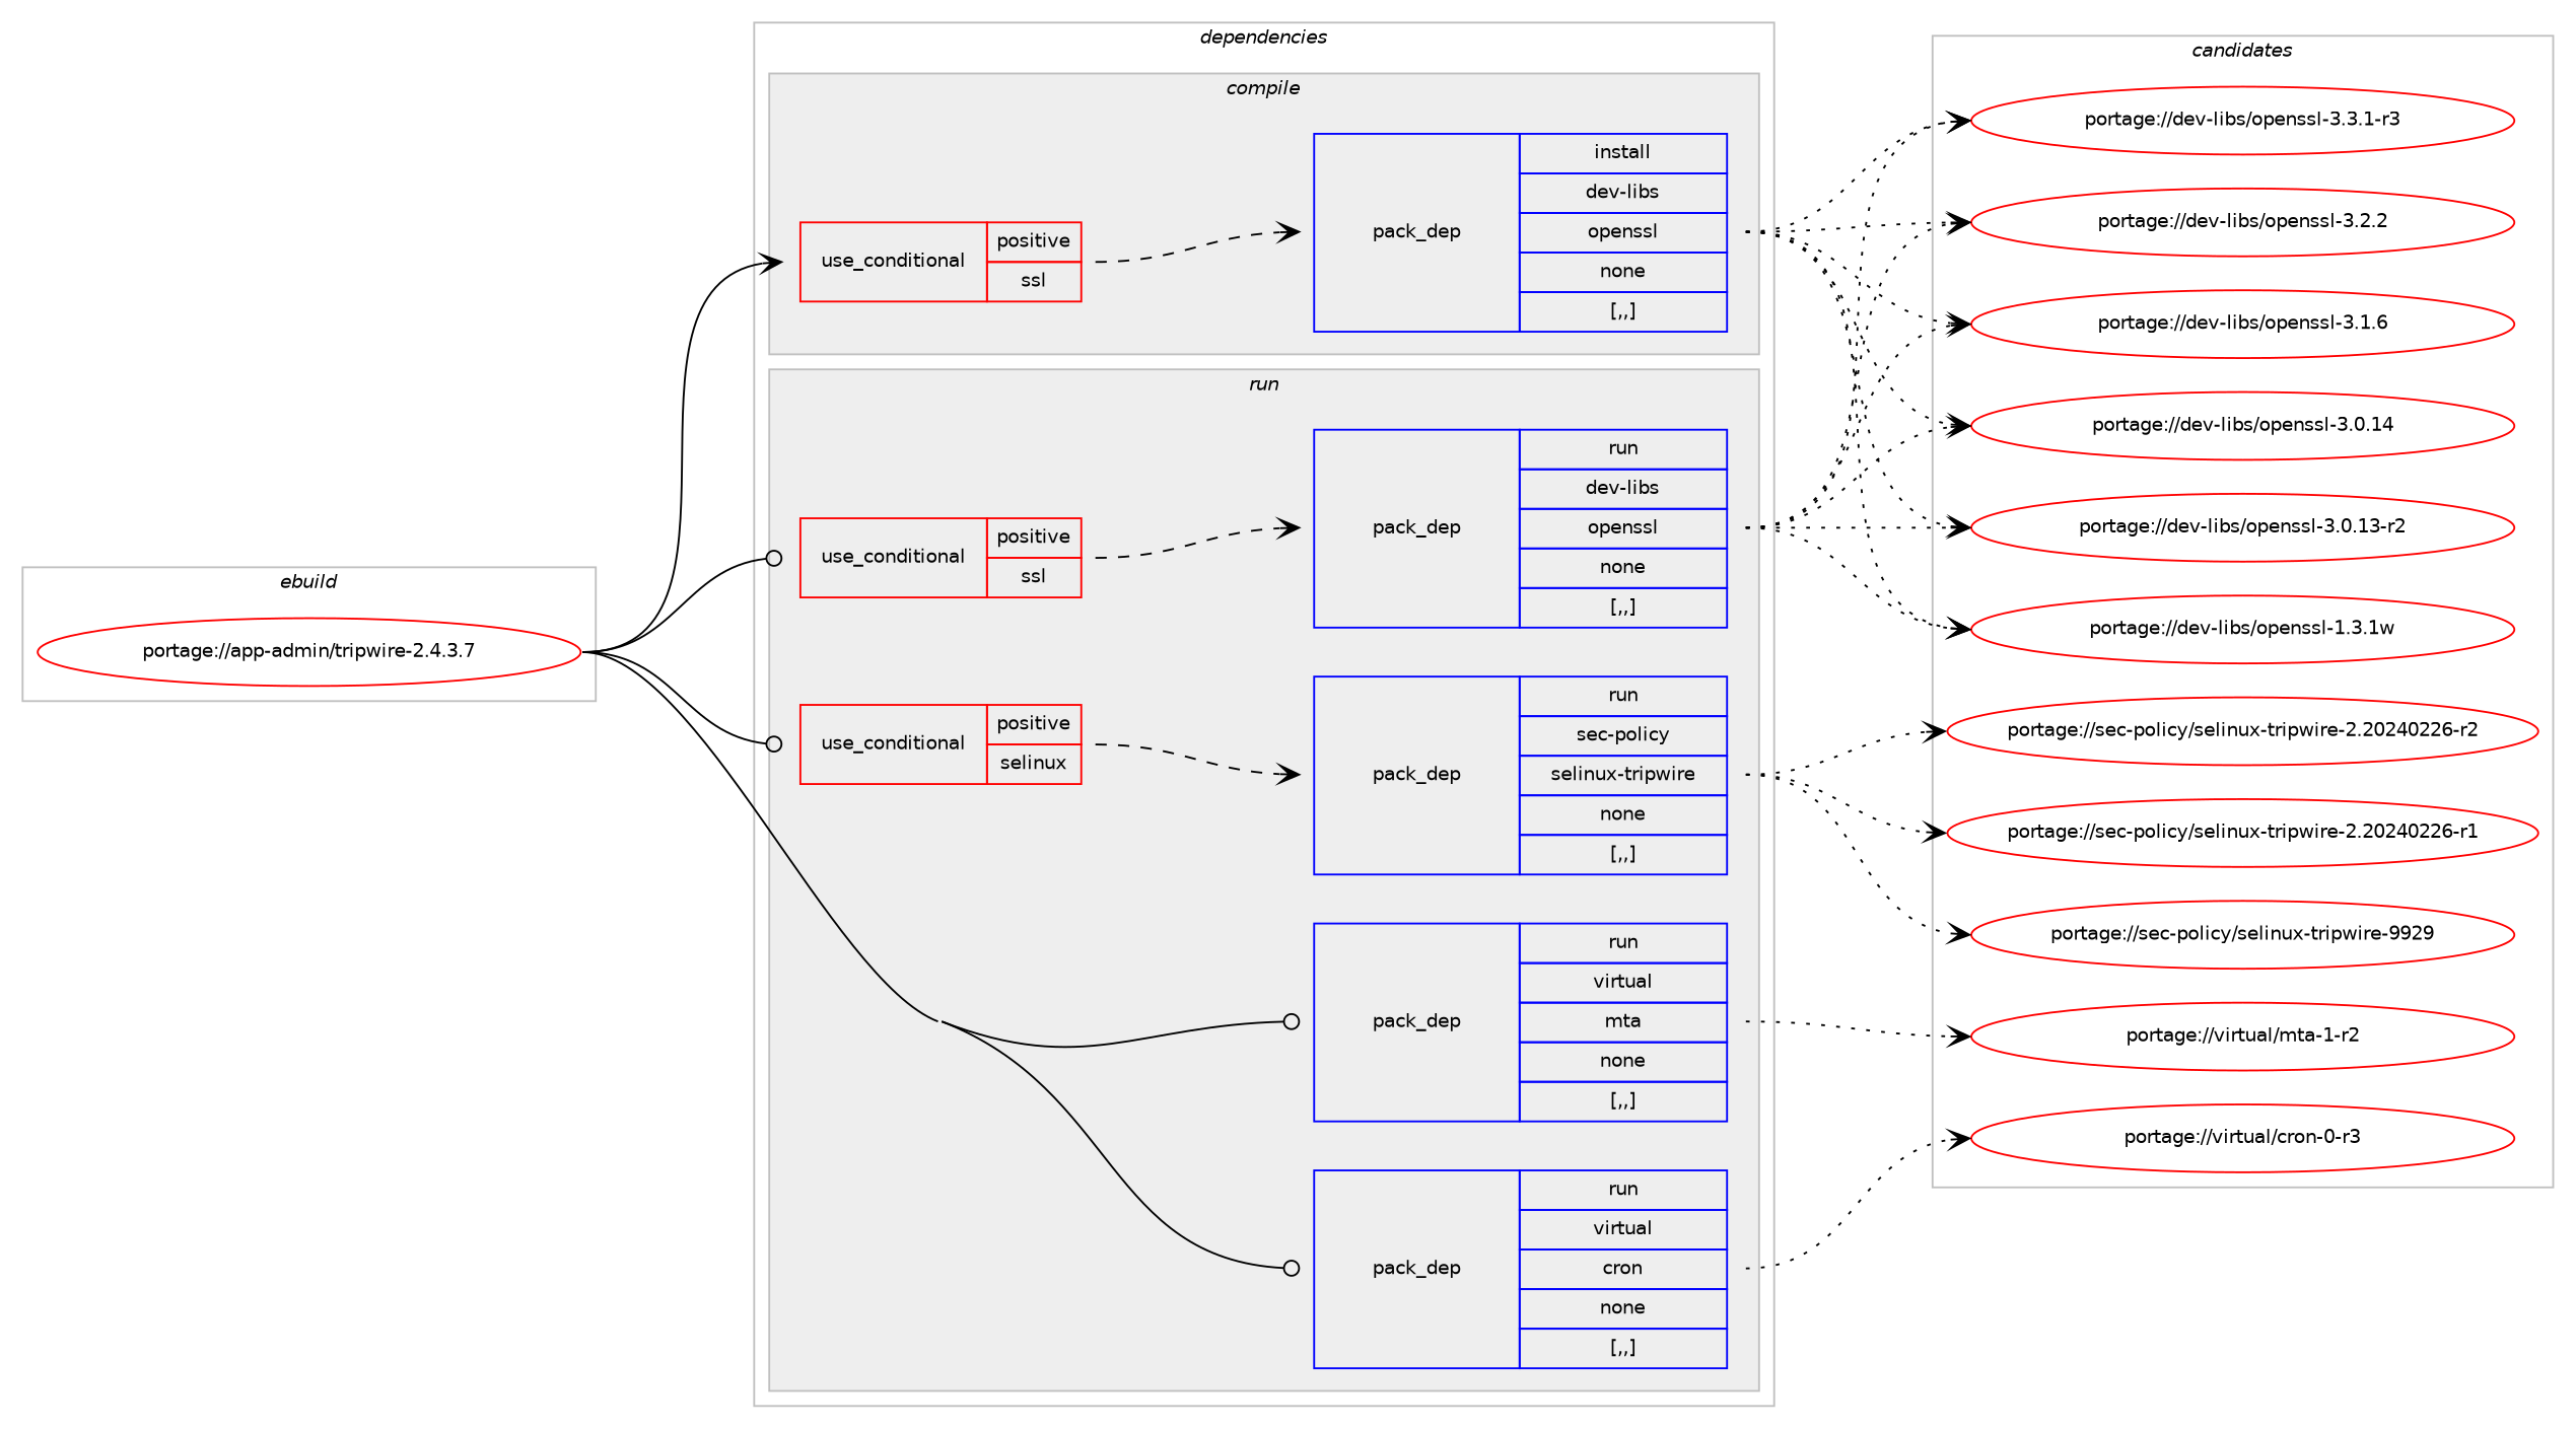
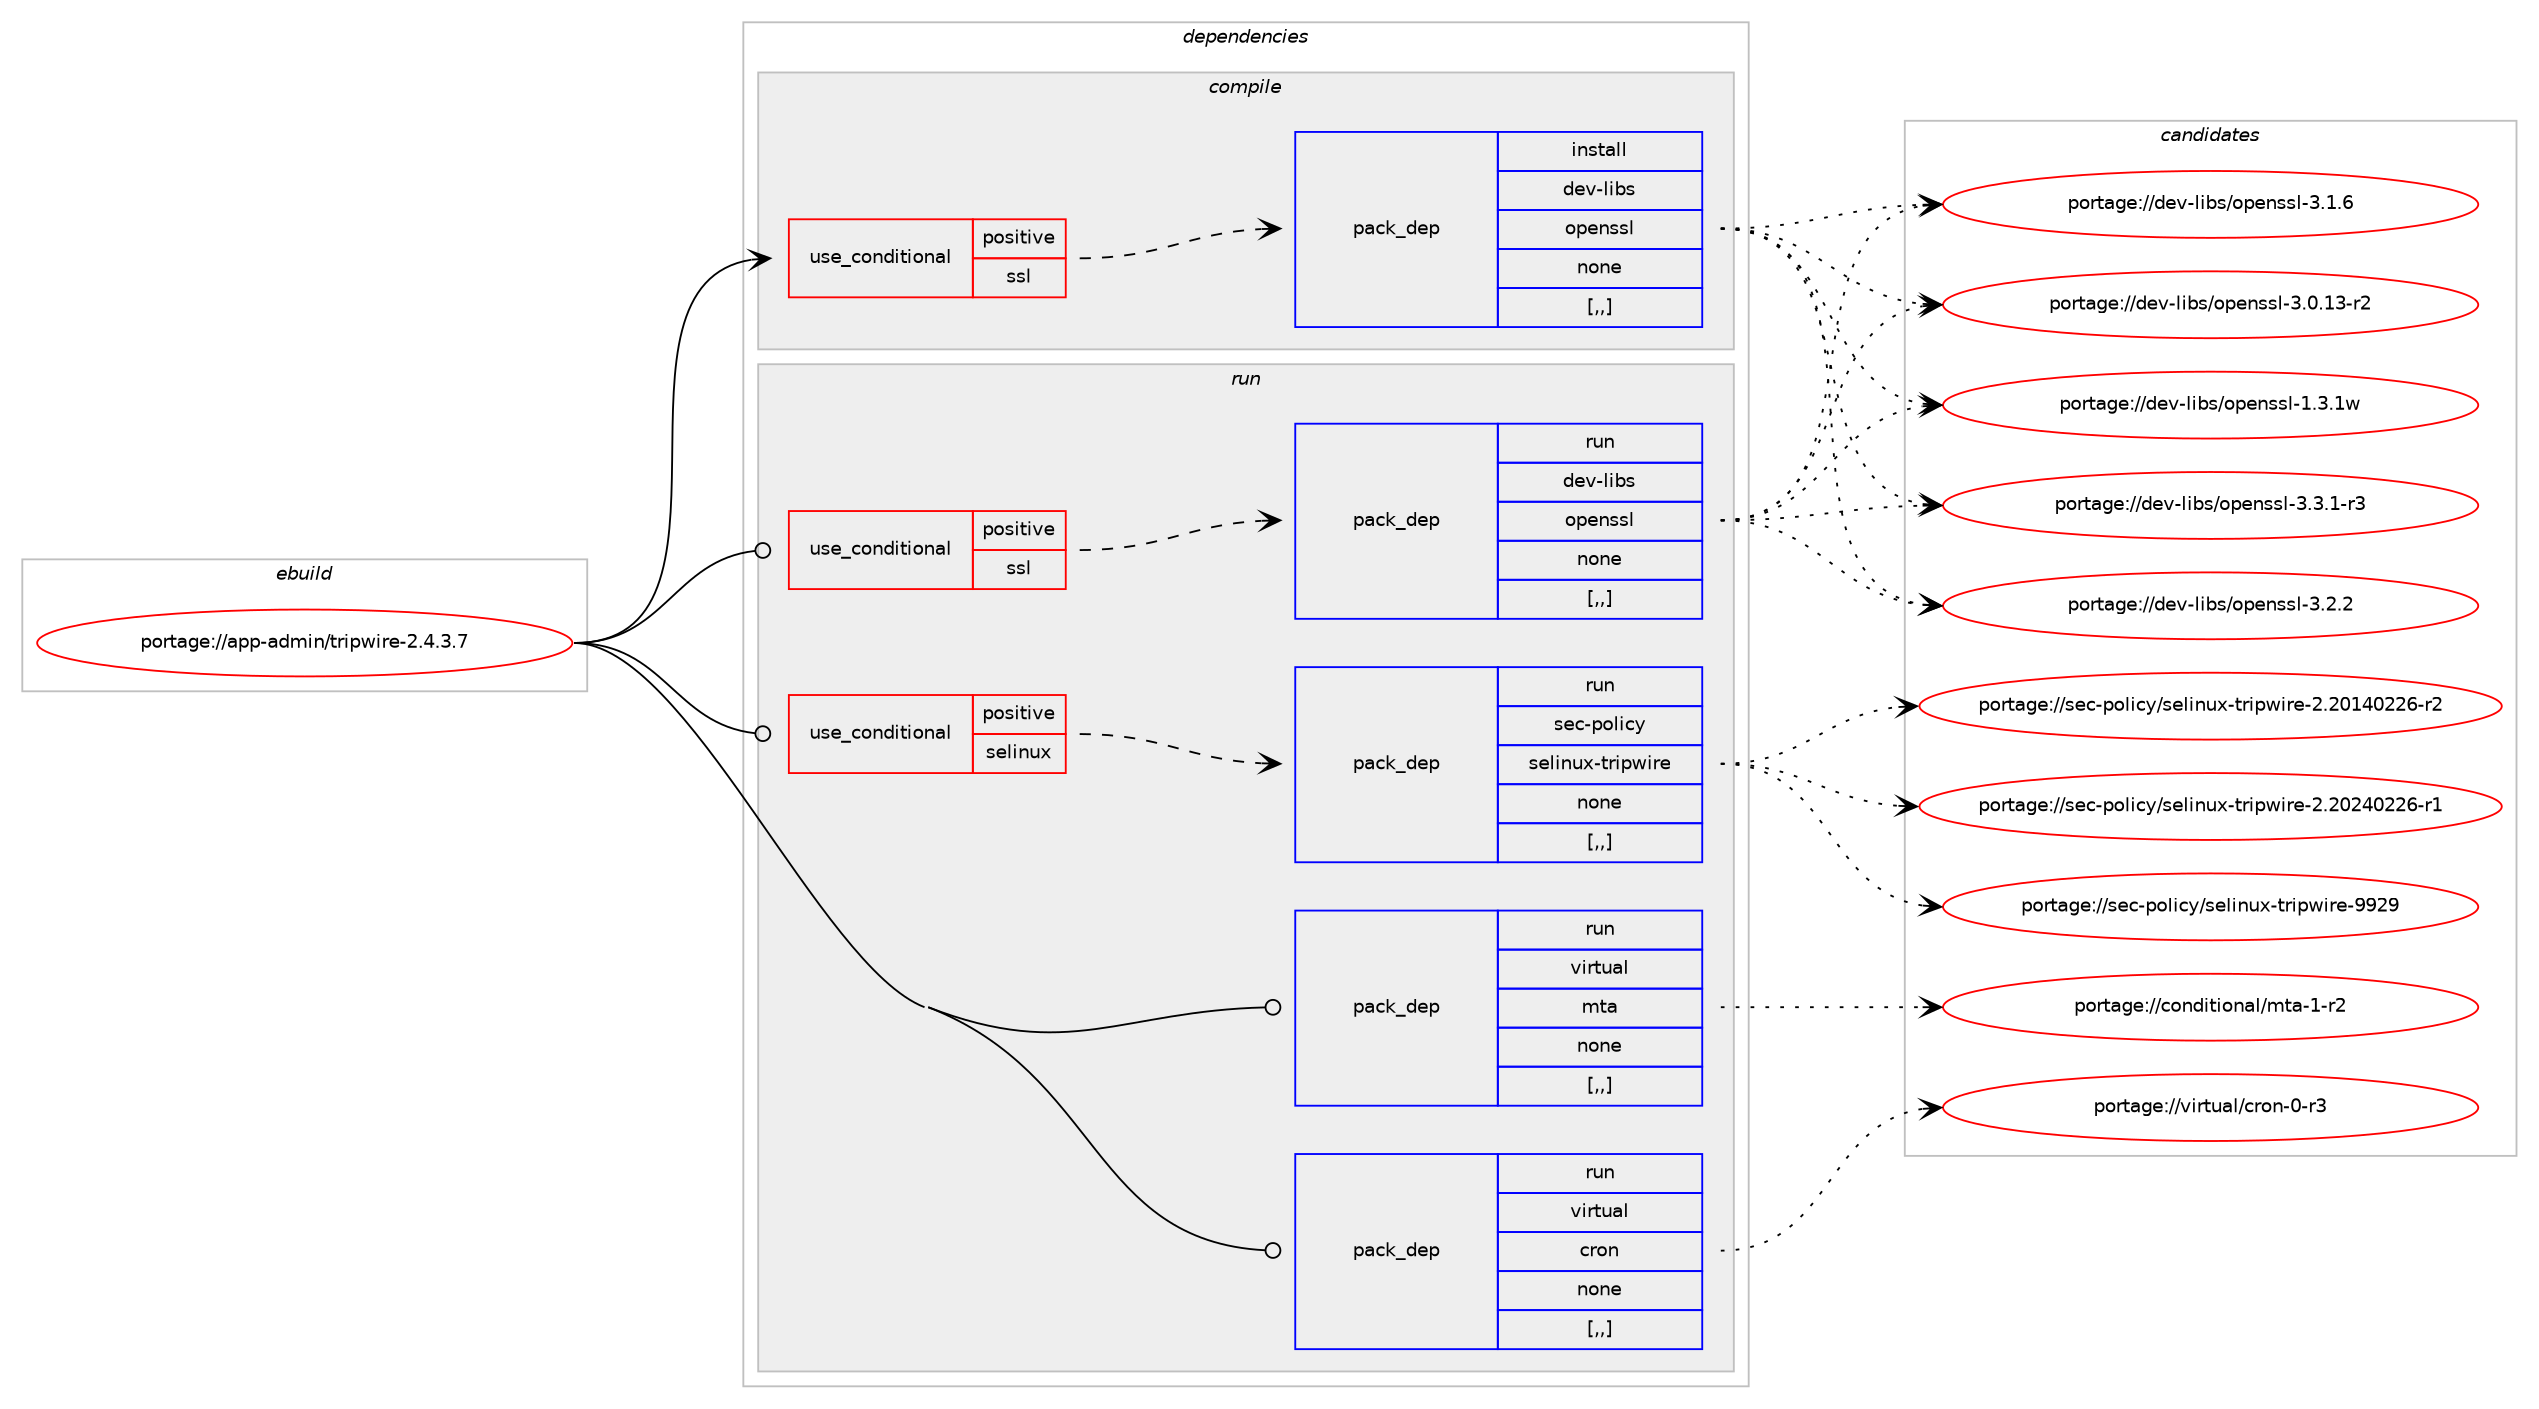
  digraph {
    compound=true
    concentrate=true
    fontname=Helvetica
    fontsize=10
    newrank=true
    rankdir=LR
    ranksep=1.5
    node [color=red fontname=Helvetica fontsize=10]
    edge [arrowhead=vee headport=w style=dotted tailport=e weight=100]
    n1 [label="portage://app-admin/tripwire-2.4.3.7" width=4]
    n2 [color=blue label=<<TABLE BORDER="0" CELLBORDER="1" CELLSPACING="0" CELLPADDING="4" WIDTH="220"><TR><TD ROWSPAN="6" CELLPADDING="30">pack_dep</TD></TR><TR><TD WIDTH="110">install</TD></TR><TR><TD>dev-libs</TD></TR><TR><TD>openssl</TD></TR><TR><TD>none</TD></TR><TR><TD>[,,]</TD></TR></TABLE>> shape=none]
    n3 [label=<<TABLE BORDER="0" CELLBORDER="1" CELLSPACING="0" CELLPADDING="4"><TR><TD ROWSPAN="3" CELLPADDING="10">use_conditional</TD></TR><TR><TD>positive</TD></TR><TR><TD>ssl</TD></TR></TABLE>> shape=none]
    n4 [color=blue label=<<TABLE BORDER="0" CELLBORDER="1" CELLSPACING="0" CELLPADDING="4" WIDTH="220"><TR><TD ROWSPAN="6" CELLPADDING="30">pack_dep</TD></TR><TR><TD WIDTH="110">run</TD></TR><TR><TD>sec-policy</TD></TR><TR><TD>selinux-tripwire</TD></TR><TR><TD>none</TD></TR><TR><TD>[,,]</TD></TR></TABLE>> shape=none]
    n5 [label=<<TABLE BORDER="0" CELLBORDER="1" CELLSPACING="0" CELLPADDING="4"><TR><TD ROWSPAN="3" CELLPADDING="10">use_conditional</TD></TR><TR><TD>positive</TD></TR><TR><TD>selinux</TD></TR></TABLE>> shape=none]
    n6 [color=blue label=<<TABLE BORDER="0" CELLBORDER="1" CELLSPACING="0" CELLPADDING="4" WIDTH="220"><TR><TD ROWSPAN="6" CELLPADDING="30">pack_dep</TD></TR><TR><TD WIDTH="110">run</TD></TR><TR><TD>dev-libs</TD></TR><TR><TD>openssl</TD></TR><TR><TD>none</TD></TR><TR><TD>[,,]</TD></TR></TABLE>> shape=none]
    n7 [label=<<TABLE BORDER="0" CELLBORDER="1" CELLSPACING="0" CELLPADDING="4"><TR><TD ROWSPAN="3" CELLPADDING="10">use_conditional</TD></TR><TR><TD>positive</TD></TR><TR><TD>ssl</TD></TR></TABLE>> shape=none]
    n8 [color=blue label=<<TABLE BORDER="0" CELLBORDER="1" CELLSPACING="0" CELLPADDING="4" WIDTH="220"><TR><TD ROWSPAN="6" CELLPADDING="30">pack_dep</TD></TR><TR><TD WIDTH="110">run</TD></TR><TR><TD>virtual</TD></TR><TR><TD>cron</TD></TR><TR><TD>none</TD></TR><TR><TD>[,,]</TD></TR></TABLE>> shape=none]
    n9 [color=blue label=<<TABLE BORDER="0" CELLBORDER="1" CELLSPACING="0" CELLPADDING="4" WIDTH="220"><TR><TD ROWSPAN="6" CELLPADDING="30">pack_dep</TD></TR><TR><TD WIDTH="110">run</TD></TR><TR><TD>virtual</TD></TR><TR><TD>mta</TD></TR><TR><TD>none</TD></TR><TR><TD>[,,]</TD></TR></TABLE>> shape=none]
    n10 [label="portage://dev-libs/openssl-3.3.1-r3" width=4]
    n11 [label="portage://dev-libs/openssl-3.2.2" width=4]
    n12 [label="portage://dev-libs/openssl-3.1.6" width=4]
-   n13 [label="portage://dev-libs/openssl-3.0.14" width=4]
    n14 [label="portage://dev-libs/openssl-3.0.13-r2" width=4]
    n15 [label="portage://dev-libs/openssl-1.3.1w" width=4]
    n16 [label="portage://sec-policy/selinux-tripwire-9929" width=4]
-   n17 [label="portage://sec-policy/selinux-tripwire-2.20240226-r2" width=4]
+   n17 [label="portage://sec-policy/selinux-tripwire-2.20140226-r2" width=4]
    n18 [label="portage://sec-policy/selinux-tripwire-2.20240226-r1" width=4]
    n19 [label="portage://virtual/cron-0-r3" width=4]
-   n20 [label="portage://virtual/mta-1-r2" width=4]
+   n20 [label="portage://conditional/mta-1-r2" width=4]
    subgraph cluster_1 {
      color=gray
      label=<<i>ebuild</i>>
      n1
    }
    subgraph cluster_2 {
      color=gray
      label=<<i>dependencies</i>>
      subgraph cluster_3 {
        color=gray
        fillcolor="#eeeeee"
        label=<<i>compile</i>>
        style=filled
        subgraph sub_4 {
          color=gray
          fillcolor="#eeeeee"
          label=<<i>compile</i>>
          style=filled
          n3
          subgraph sub_5 {
            color=gray
            fillcolor="#eeeeee"
            label=<<i>compile</i>>
            style=filled
            n2
          }
        }
      }
      subgraph cluster_6 {
        color=gray
        fillcolor="#eeeeee"
        label=<<i>compile and run</i>>
        style=filled
      }
      subgraph cluster_7 {
        color=gray
        fillcolor="#eeeeee"
        label=<<i>run</i>>
        style=filled
        subgraph sub_8 {
          color=gray
          fillcolor="#eeeeee"
          label=<<i>run</i>>
          style=filled
          n5
          subgraph sub_9 {
            color=gray
            fillcolor="#eeeeee"
            label=<<i>run</i>>
            style=filled
            n4
          }
        }
        subgraph sub_10 {
          color=gray
          fillcolor="#eeeeee"
          label=<<i>run</i>>
          style=filled
          n7
          subgraph sub_11 {
            color=gray
            fillcolor="#eeeeee"
            label=<<i>run</i>>
            style=filled
            n6
          }
        }
        subgraph sub_12 {
          color=gray
          fillcolor="#eeeeee"
          label=<<i>run</i>>
          style=filled
          n8
        }
        subgraph sub_13 {
          color=gray
          fillcolor="#eeeeee"
          label=<<i>run</i>>
          style=filled
          n9
        }
      }
    }
    subgraph cluster_14 {
      color=gray
      label=<<i>candidates</i>>
      rank=same
      subgraph sub_15 {
        color=black
        label=<<i>candidates</i>>
        nodesep=1
        rank=same
        n10
        n11
        n12
-       n13
        n14
        n15
      }
      subgraph sub_16 {
        color=black
        label=<<i>candidates</i>>
        nodesep=1
        rank=same
        n16
        n17
        n18
      }
      subgraph sub_17 {
        color=black
        label=<<i>candidates</i>>
        nodesep=1
        rank=same
        n10
        n11
        n12
-       n13
        n14
        n15
      }
      subgraph sub_18 {
        color=black
        label=<<i>candidates</i>>
        nodesep=1
        rank=same
        n19
      }
      subgraph sub_19 {
        color=black
        label=<<i>candidates</i>>
        nodesep=1
        rank=same
        n20
      }
    }
    n1 -> n3 [style=solid weight=20]
    n1 -> n5 [arrowhead=odot style=solid weight=20]
    n1 -> n7 [arrowhead=odot style=solid weight=20]
    n1 -> n8 [arrowhead=odot style=solid weight=20]
    n1 -> n9 [arrowhead=odot style=solid weight=20]
    n2 -> n10
    n2 -> n11
    n2 -> n12
-   n2 -> n13
    n2 -> n14
    n2 -> n15
    n3 -> n2 [style=dashed weight=20]
    n4 -> n16
    n4 -> n17
    n4 -> n18
    n5 -> n4 [style=dashed weight=20]
    n6 -> n10
    n6 -> n11
    n6 -> n12
-   n6 -> n13
    n6 -> n14
    n6 -> n15
    n7 -> n6 [style=dashed weight=20]
    n8 -> n19
    n9 -> n20
  }
